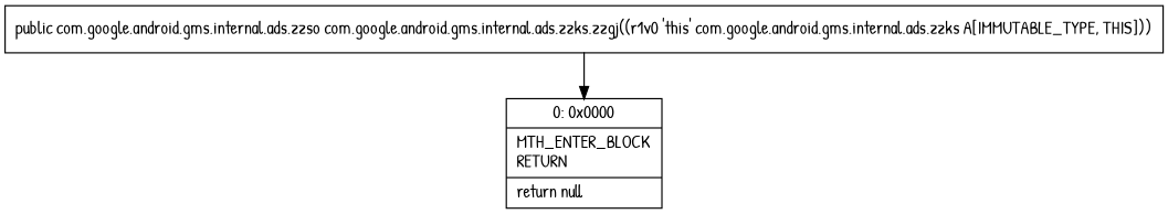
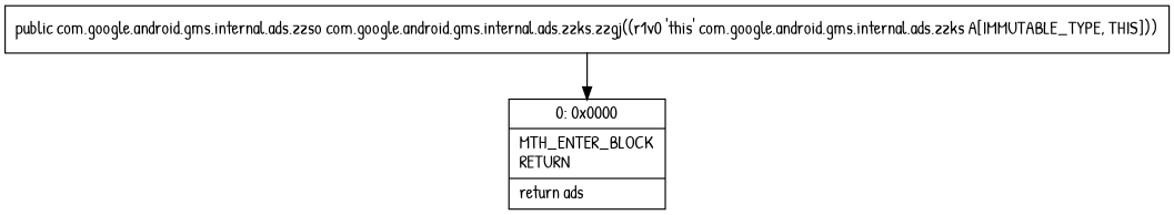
  digraph {
    fontname="Patrick Hand"
    node [shape=record fontname="Patrick Hand"]
-   n1 [label="{0\:\ 0x0000|MTH_ENTER_BLOCK\lRETURN\l|return null\l}"]
+   n1 [label="{0\:\ 0x0000|MTH_ENTER_BLOCK\lRETURN\l|return ads\l}"]
    n2 [label="{public com.google.android.gms.internal.ads.zzso com.google.android.gms.internal.ads.zzks.zzgj((r1v0 'this' com.google.android.gms.internal.ads.zzks A[IMMUTABLE_TYPE, THIS])) }"]
    n2 -> n1 [fontname="Patrick Hand"]
  }
